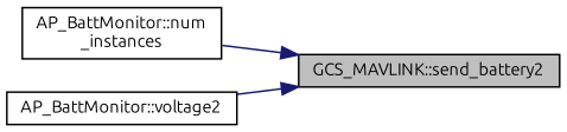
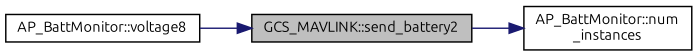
  digraph {
    fontname=Ubuntu
    rankdir=LR
    node [color=black fillcolor=white fontname=Ubuntu fontsize=10 shape=record style=filled]
    edge [color=midnightblue fontname=Ubuntu fontsize=10 labelfontname=Helvetica labelfontsize=10 style=solid]
    n1 [fillcolor=grey75 fontcolor=black height=0.2 label="GCS_MAVLINK::send_battery2" width=0.4]
    n2 [height=0.2 label="AP_BattMonitor::num\l_instances" width=0.4]
-   n3 [height=0.2 label="AP_BattMonitor::voltage2" width=0.4]
-   n2 -> n1
+   n3 [height=0.2 label="AP_BattMonitor::voltage8" width=0.4]
+   n1 -> n2
    n3 -> n1
  }
